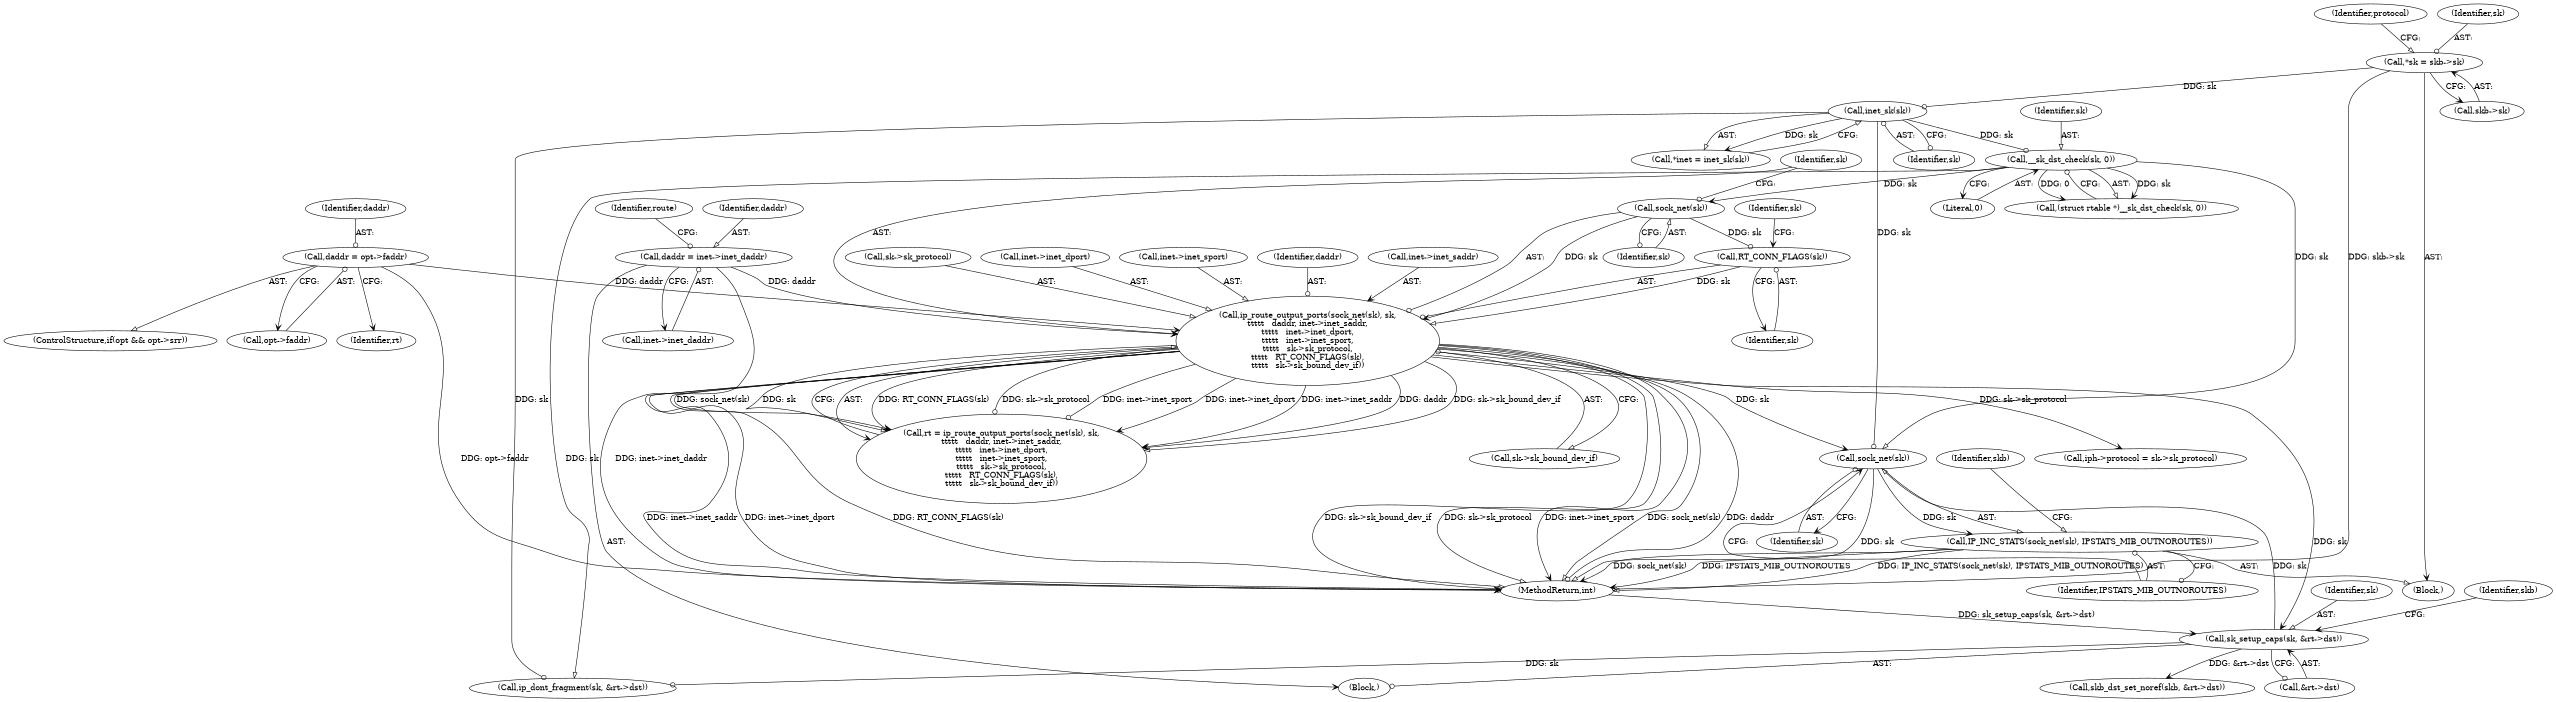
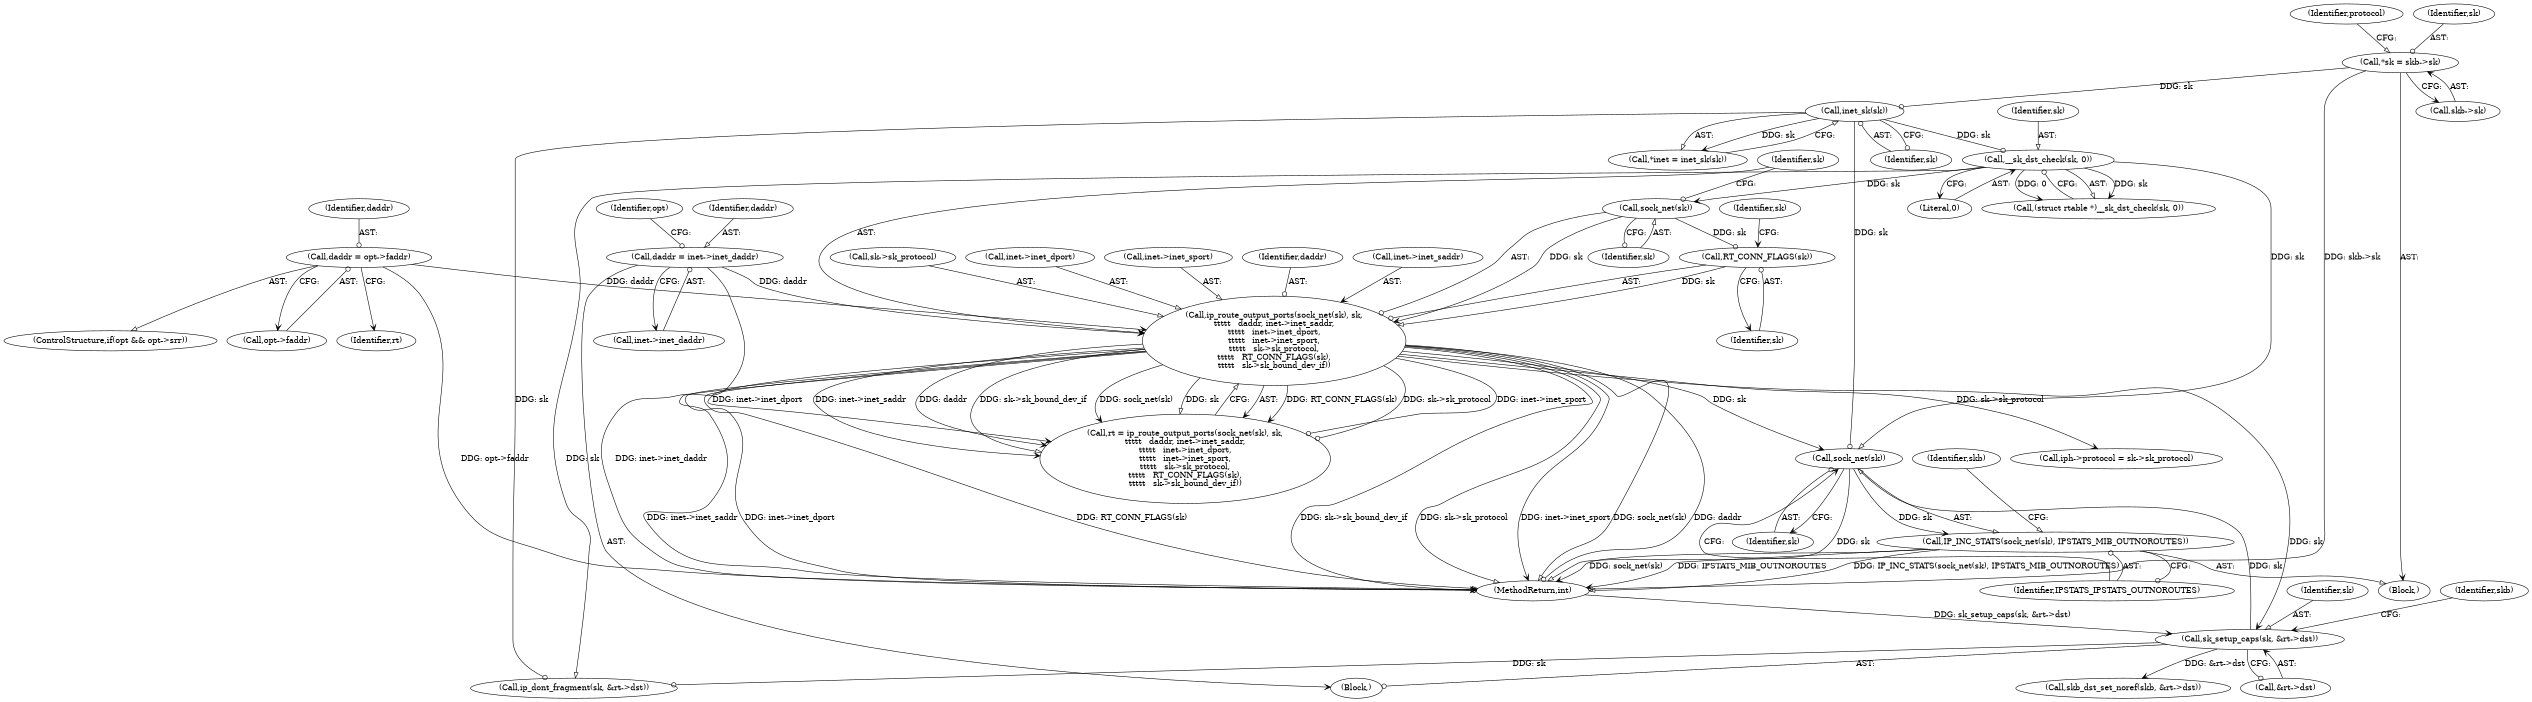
  digraph {
    edge [arrowhead=vee]
    n1 [label="(Call,sock_net(sk))"]
    n2 [label="(Call,IP_INC_STATS(sock_net(sk), IPSTATS_MIB_OUTNOROUTES))"]
    n3 [label="(MethodReturn,int)"]
    n4 [label="(Identifier,sk)"]
    n5 [label="(Block,)"]
-   n6 [label="(Identifier,IPSTATS_MIB_OUTNOROUTES)"]
+   n6 [label="(Identifier,IPSTATS_IPSTATS_OUTNOROUTES)"]
    n7 [label="(Call,sk_setup_caps(sk, &rt->dst))"]
    n8 [label="(Call,__sk_dst_check(sk, 0))"]
    n9 [label="(Call,sock_net(sk))"]
    n10 [label="(Call,(struct rtable *)__sk_dst_check(sk, 0))"]
    n11 [label="(Literal,0)"]
    n12 [label="(Call,ip_dont_fragment(sk, &rt->dst))"]
    n13 [label="(Call,ip_route_output_ports(sock_net(sk), sk,\n\t\t\t\t\t   daddr, inet->inet_saddr,\n\t\t\t\t\t   inet->inet_dport,\n\t\t\t\t\t   inet->inet_sport,\n\t\t\t\t\t   sk->sk_protocol,\n\t\t\t\t\t   RT_CONN_FLAGS(sk),\n\t\t\t\t\t   sk->sk_bound_dev_if))"]
    n14 [label="(Call,RT_CONN_FLAGS(sk))"]
    n15 [label="(Identifier,sk)"]
    n16 [label="(Call,inet_sk(sk))"]
    n17 [label="(Identifier,sk)"]
    n18 [label="(Call,*inet = inet_sk(sk))"]
    n19 [label="(Call,*sk = skb->sk)"]
    n20 [label="(Call,skb->sk)"]
    n21 [label="(Block,)"]
    n22 [label="(Call,&rt->dst)"]
    n23 [label="(Call,skb_dst_set_noref(skb, &rt->dst))"]
    n24 [label="(Call,iph->protocol = sk->sk_protocol)"]
    n25 [label="(Call,rt = ip_route_output_ports(sock_net(sk), sk,\n\t\t\t\t\t   daddr, inet->inet_saddr,\n\t\t\t\t\t   inet->inet_dport,\n\t\t\t\t\t   inet->inet_sport,\n\t\t\t\t\t   sk->sk_protocol,\n\t\t\t\t\t   RT_CONN_FLAGS(sk),\n\t\t\t\t\t   sk->sk_bound_dev_if))"]
-   n26 [label="(Call,sk->sk_bound_dev_if)"]
    n27 [label="(Identifier,sk)"]
    n28 [label="(Call,daddr = opt->faddr)"]
    n29 [label="(ControlStructure,if(opt && opt->srr))"]
    n30 [label="(Call,opt->faddr)"]
    n31 [label="(Identifier,rt)"]
    n32 [label="(Call,daddr = inet->inet_daddr)"]
    n33 [label="(Call,inet->inet_daddr)"]
    n34 [label="(Call,inet->inet_saddr)"]
    n35 [label="(Identifier,protocol)"]
    n36 [label="(Identifier,daddr)"]
    n37 [label="(Identifier,sk)"]
    n38 [label="(Identifier,skb)"]
    n39 [label="(Identifier,daddr)"]
    n40 [label="(Identifier,sk)"]
    n41 [label="(Identifier,daddr)"]
    n42 [label="(Identifier,sk)"]
    n43 [label="(Identifier,sk)"]
    n44 [label="(Call,sk->sk_protocol)"]
    n45 [label="(Identifier,skb)"]
    n46 [label="(Call,inet->inet_dport)"]
-   n47 [label="(Identifier,route)"]
+   n47 [label="(Identifier,opt)"]
    n48 [label="(Call,inet->inet_sport)"]
    n49 [label="(Identifier,sk)"]
    n1 -> n2 [arrowhead=onormal label="AST: "]
    n1 -> n2 [label="DDG: sk"]
    n1 -> n3 [arrowhead=onormal label="DDG: sk"]
    n1 -> n4 [label="CFG: "]
    n2 -> n3 [label="DDG: IPSTATS_MIB_OUTNOROUTES"]
    n2 -> n3 [arrowhead=onormal label="DDG: IP_INC_STATS(sock_net(sk), IPSTATS_MIB_OUTNOROUTES)"]
    n2 -> n3 [label="DDG: sock_net(sk)"]
    n2 -> n5 [arrowhead=onormal label="AST: "]
    n2 -> n6 [arrowhead=odot label="CFG: "]
    n3 -> n7 [label="DDG: sk_setup_caps(sk, &rt->dst)"]
    n4 -> n1 [arrowhead=odot label="AST: "]
    n6 -> n1 [label="CFG: "]
    n6 -> n2 [arrowhead=odot label="AST: "]
    n7 -> n1 [arrowhead=onormal label="DDG: sk"]
    n7 -> n12 [arrowhead=odot label="DDG: sk"]
    n7 -> n21 [arrowhead=odot label="AST: "]
    n7 -> n22 [arrowhead=odot label="CFG: "]
    n7 -> n23 [label="DDG: &rt->dst"]
    n8 -> n1 [arrowhead=onormal label="DDG: sk"]
    n8 -> n9 [label="DDG: sk"]
    n8 -> n10 [arrowhead=onormal label="AST: "]
    n8 -> n10 [label="DDG: sk"]
    n8 -> n10 [label="DDG: 0"]
    n8 -> n11 [label="CFG: "]
    n8 -> n12 [arrowhead=onormal label="DDG: sk"]
    n9 -> n13 [arrowhead=odot label="AST: "]
    n9 -> n13 [label="DDG: sk"]
    n9 -> n14 [arrowhead=odot label="DDG: sk"]
    n9 -> n15 [arrowhead=odot label="CFG: "]
    n10 -> n8 [arrowhead=odot label="CFG: "]
    n11 -> n8 [label="AST: "]
    n13 -> n1 [label="DDG: sk"]
    n13 -> n3 [arrowhead=odot label="DDG: inet->inet_dport"]
    n13 -> n3 [arrowhead=onormal label="DDG: RT_CONN_FLAGS(sk)"]
    n13 -> n3 [arrowhead=odot label="DDG: sk->sk_bound_dev_if"]
    n13 -> n3 [arrowhead=onormal label="DDG: sk->sk_protocol"]
    n13 -> n3 [label="DDG: inet->inet_sport"]
    n13 -> n3 [arrowhead=onormal label="DDG: sock_net(sk)"]
    n13 -> n3 [arrowhead=odot label="DDG: daddr"]
    n13 -> n3 [label="DDG: inet->inet_saddr"]
    n13 -> n7 [label="DDG: sk"]
    n13 -> n24 [label="DDG: sk->sk_protocol"]
    n13 -> n25 [label="AST: "]
    n13 -> n25 [label="DDG: RT_CONN_FLAGS(sk)"]
    n13 -> n25 [arrowhead=odot label="DDG: sk->sk_protocol"]
    n13 -> n25 [arrowhead=odot label="DDG: inet->inet_sport"]
    n13 -> n25 [label="DDG: inet->inet_dport"]
    n13 -> n25 [label="DDG: inet->inet_saddr"]
    n13 -> n25 [label="DDG: daddr"]
    n13 -> n25 [arrowhead=onormal label="DDG: sk->sk_bound_dev_if"]
    n13 -> n25 [label="DDG: sock_net(sk)"]
    n13 -> n25 [arrowhead=onormal label="DDG: sk"]
-   n13 -> n26 [arrowhead=onormal label="CFG: "]
    n14 -> n13 [arrowhead=odot label="AST: "]
    n14 -> n13 [arrowhead=onormal label="DDG: sk"]
    n14 -> n27 [label="CFG: "]
    n15 -> n9 [arrowhead=onormal label="AST: "]
    n16 -> n1 [arrowhead=odot label="DDG: sk"]
    n16 -> n8 [arrowhead=odot label="DDG: sk"]
    n16 -> n12 [arrowhead=odot label="DDG: sk"]
    n16 -> n17 [arrowhead=odot label="CFG: "]
    n16 -> n18 [arrowhead=onormal label="AST: "]
    n16 -> n18 [label="DDG: sk"]
    n17 -> n16 [arrowhead=odot label="AST: "]
    n18 -> n16 [arrowhead=onormal label="CFG: "]
    n19 -> n3 [arrowhead=odot label="DDG: skb->sk"]
    n19 -> n5 [label="AST: "]
    n19 -> n16 [arrowhead=odot label="DDG: sk"]
    n19 -> n20 [label="CFG: "]
    n20 -> n19 [label="AST: "]
    n22 -> n7 [label="AST: "]
    n25 -> n13 [arrowhead=onormal label="CFG: "]
-   n26 -> n13 [arrowhead=odot label="AST: "]
    n27 -> n14 [arrowhead=odot label="AST: "]
    n28 -> n3 [label="DDG: opt->faddr"]
    n28 -> n13 [label="DDG: daddr"]
    n28 -> n29 [arrowhead=onormal label="AST: "]
    n28 -> n30 [label="CFG: "]
    n28 -> n31 [label="CFG: "]
    n30 -> n28 [arrowhead=odot label="AST: "]
-   n32 -> n3 [label="DDG: inet->inet_daddr"]
+   n32 -> n3 [arrowhead=onormal label="DDG: inet->inet_daddr"]
    n32 -> n13 [label="DDG: daddr"]
    n32 -> n21 [label="AST: "]
    n32 -> n33 [label="CFG: "]
    n33 -> n32 [arrowhead=odot label="AST: "]
    n34 -> n13 [label="AST: "]
    n35 -> n19 [arrowhead=onormal label="CFG: "]
    n36 -> n32 [arrowhead=onormal label="AST: "]
    n37 -> n9 [arrowhead=odot label="CFG: "]
    n37 -> n13 [label="AST: "]
    n38 -> n7 [label="CFG: "]
    n39 -> n28 [arrowhead=odot label="AST: "]
    n40 -> n19 [arrowhead=odot label="AST: "]
    n41 -> n13 [arrowhead=odot label="AST: "]
    n42 -> n14 [label="CFG: "]
    n43 -> n7 [arrowhead=onormal label="AST: "]
    n44 -> n13 [arrowhead=onormal label="AST: "]
    n45 -> n2 [arrowhead=onormal label="CFG: "]
    n46 -> n13 [arrowhead=onormal label="AST: "]
    n47 -> n32 [arrowhead=odot label="CFG: "]
    n48 -> n13 [arrowhead=onormal label="AST: "]
    n49 -> n8 [arrowhead=onormal label="AST: "]
  }
